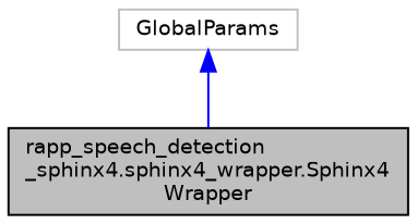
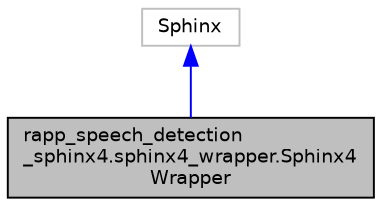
  digraph {
    node [fontname=Helvetica fontsize=10 shape=record style=filled]
    n1 [color=black fillcolor=grey75 fontcolor=black height=0.2 label="rapp_speech_detection\l_sphinx4.sphinx4_wrapper.Sphinx4\lWrapper" width=0.4]
-   n2 [color=grey75 fillcolor=white height=0.2 label=GlobalParams width=0.4]
+   n2 [color=grey75 fillcolor=white height=0.2 label=Sphinx width=0.4]
    n2 -> n1 [color=blue dir=back fontname=Helvetica fontsize=10 labelfontname=Helvetica labelfontsize=10 style=solid]
  }
